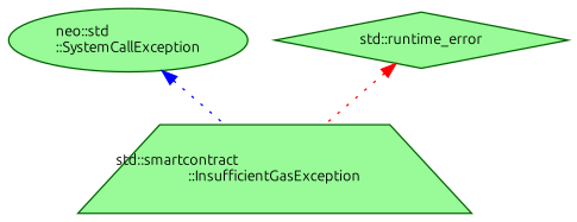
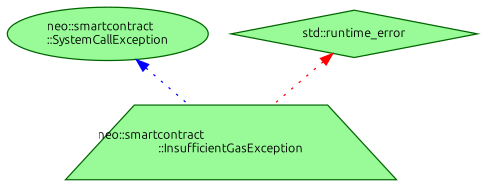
  digraph {
    fontname=Ubuntu
    node [color=darkgreen fillcolor=palegreen fontname=Ubuntu fontsize=10 style=filled]
    edge [dir=back fontname=Ubuntu fontsize=10 labelfontname=Helvetica labelfontsize=10 style=dotted]
-   n1 [fontcolor=black height=0.2 label="std::smartcontract\l::InsufficientGasException" shape=trapezium width=0.4]
-   n2 [height=0.2 label="neo::std\l::SystemCallException" shape=ellipse width=0.4]
+   n1 [fontcolor=black height=0.2 label="neo::smartcontract\l::InsufficientGasException" shape=trapezium width=0.4]
+   n2 [height=0.2 label="neo::smartcontract\l::SystemCallException" shape=ellipse width=0.4]
    n3 [height=0.2 label="std::runtime_error" shape=diamond width=0.4]
    n2 -> n1 [color=blue]
    n3 -> n1 [color=red]
  }
